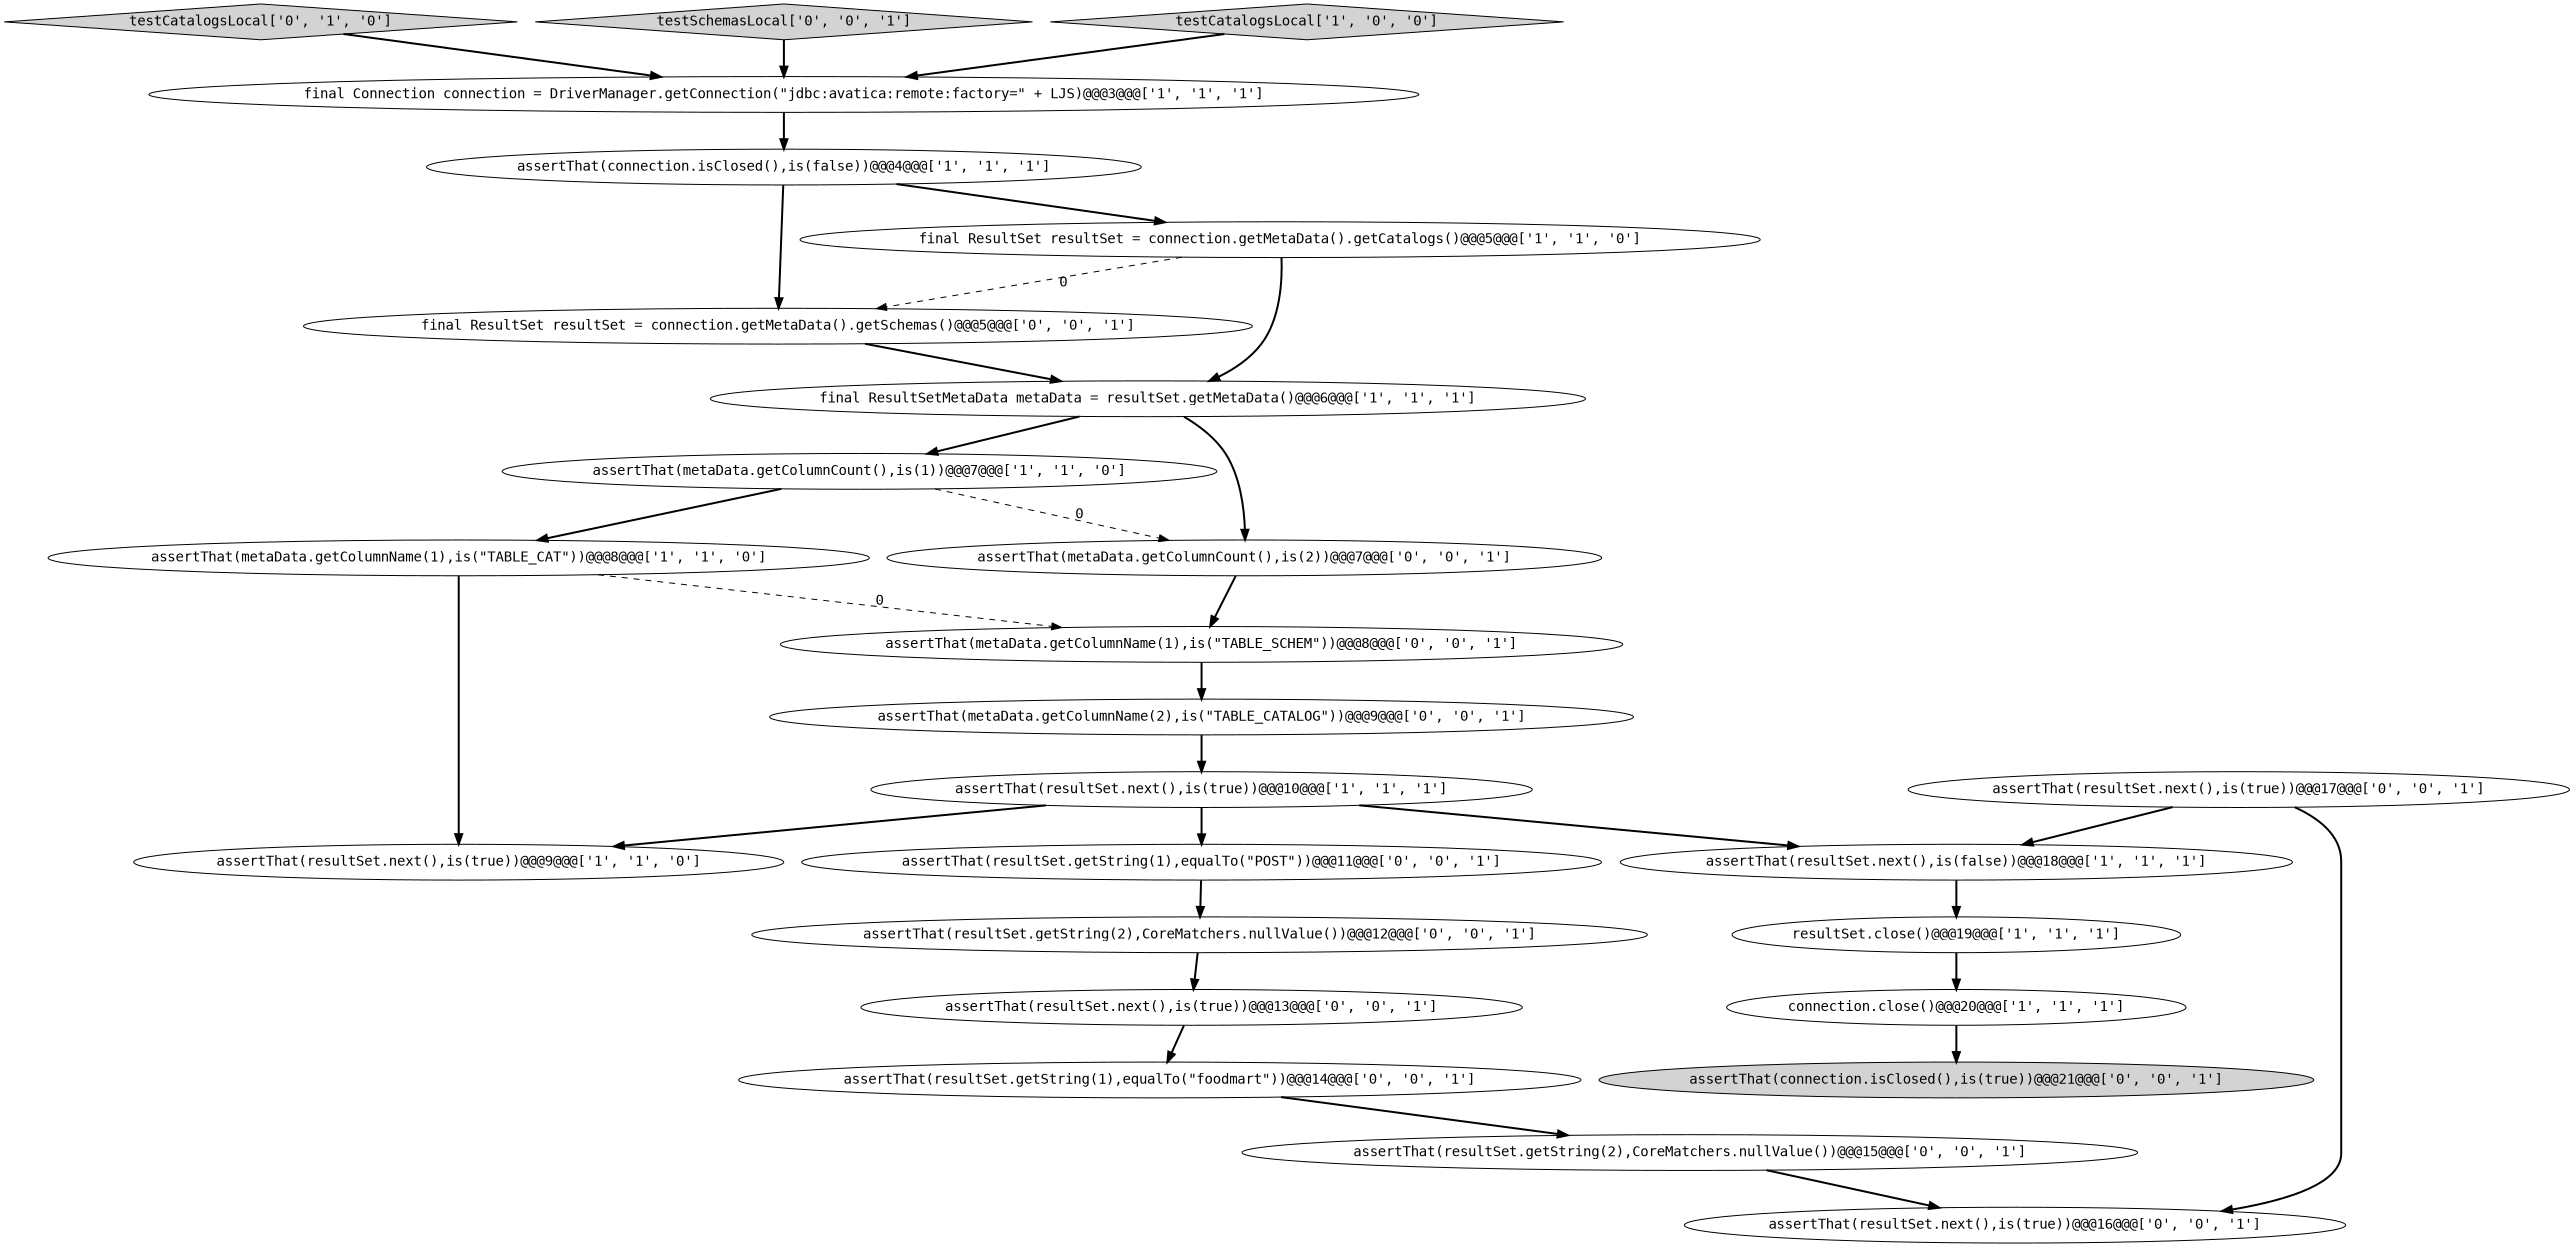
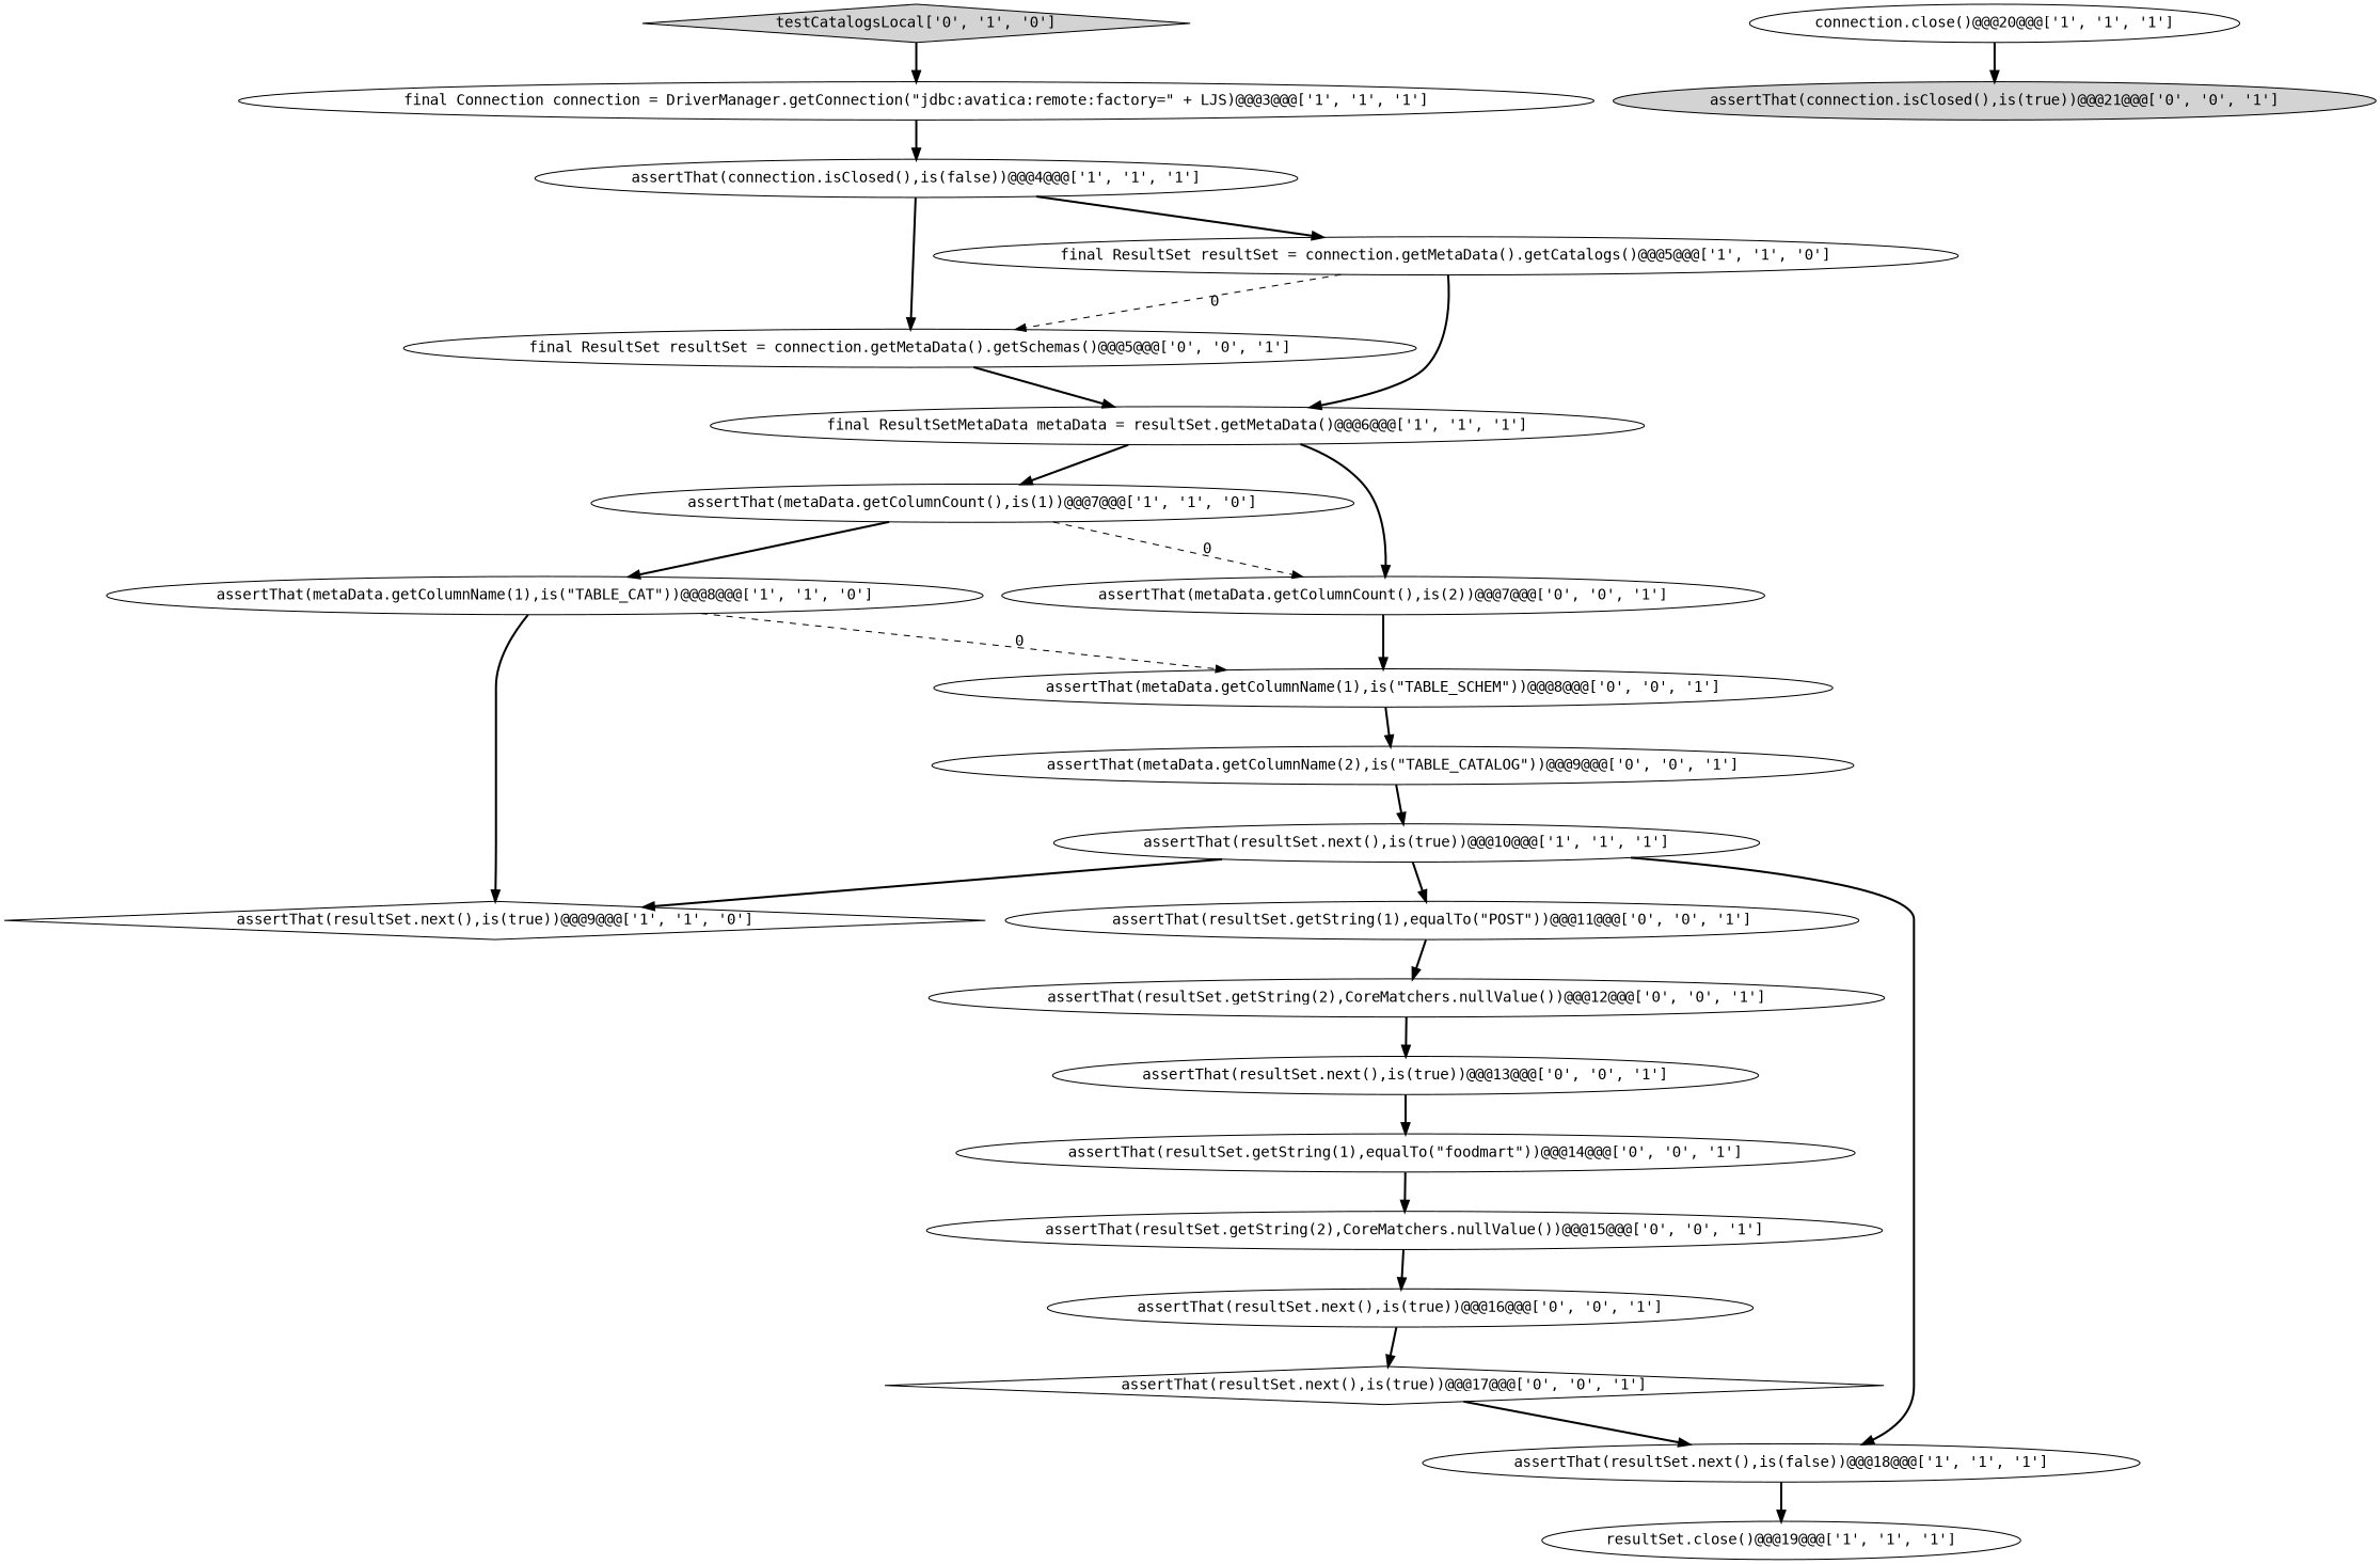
  digraph {
    fontname="DejaVu Sans Mono"
    node [fillcolor=white fontname="DejaVu Sans Mono" shape=ellipse style=filled]
    edge [fontname="DejaVu Sans Mono" style=bold]
    n1 [label="assertThat(metaData.getColumnName(1),is(\"TABLE_SCHEM\"))@@@8@@@['0', '0', '1']"]
    n2 [label="assertThat(metaData.getColumnName(2),is(\"TABLE_CATALOG\"))@@@9@@@['0', '0', '1']"]
    n3 [label="assertThat(resultSet.next(),is(true))@@@10@@@['1', '1', '1']"]
    n4 [label="connection.close()@@@20@@@['1', '1', '1']"]
    n5 [fillcolor=lightgray label="assertThat(connection.isClosed(),is(true))@@@21@@@['0', '0', '1']"]
    n6 [fillcolor=lightgray label="testCatalogsLocal['0', '1', '0']" shape=diamond]
    n7 [label="final Connection connection = DriverManager.getConnection(\"jdbc:avatica:remote:factory=\" + LJS)@@@3@@@['1', '1', '1']"]
    n8 [label="assertThat(connection.isClosed(),is(false))@@@4@@@['1', '1', '1']"]
    n9 [label="assertThat(metaData.getColumnName(1),is(\"TABLE_CAT\"))@@@8@@@['1', '1', '0']"]
-   n10 [label="assertThat(resultSet.next(),is(true))@@@9@@@['1', '1', '0']"]
+   n10 [label="assertThat(resultSet.next(),is(true))@@@9@@@['1', '1', '0']" shape=diamond]
    n11 [label="assertThat(resultSet.getString(1),equalTo(\"POST\"))@@@11@@@['0', '0', '1']"]
    n12 [label="assertThat(resultSet.getString(2),CoreMatchers.nullValue())@@@12@@@['0', '0', '1']"]
    n13 [label="assertThat(resultSet.next(),is(true))@@@13@@@['0', '0', '1']"]
    n14 [label="resultSet.close()@@@19@@@['1', '1', '1']"]
    n15 [label="assertThat(resultSet.next(),is(false))@@@18@@@['1', '1', '1']"]
    n16 [label="final ResultSetMetaData metaData = resultSet.getMetaData()@@@6@@@['1', '1', '1']"]
    n17 [label="assertThat(metaData.getColumnCount(),is(1))@@@7@@@['1', '1', '0']"]
    n18 [label="assertThat(metaData.getColumnCount(),is(2))@@@7@@@['0', '0', '1']"]
-   n19 [fillcolor=lightgray label="testSchemasLocal['0', '0', '1']" shape=diamond]
    n20 [label="final ResultSet resultSet = connection.getMetaData().getSchemas()@@@5@@@['0', '0', '1']"]
    n21 [label="final ResultSet resultSet = connection.getMetaData().getCatalogs()@@@5@@@['1', '1', '0']"]
    n22 [label="assertThat(resultSet.getString(1),equalTo(\"foodmart\"))@@@14@@@['0', '0', '1']"]
    n23 [label="assertThat(resultSet.getString(2),CoreMatchers.nullValue())@@@15@@@['0', '0', '1']"]
    n24 [label="assertThat(resultSet.next(),is(true))@@@16@@@['0', '0', '1']"]
-   n25 [label="assertThat(resultSet.next(),is(true))@@@17@@@['0', '0', '1']"]
-   n26 [fillcolor=lightgray label="testCatalogsLocal['1', '0', '0']" shape=diamond]
+   n25 [label="assertThat(resultSet.next(),is(true))@@@17@@@['0', '0', '1']" shape=diamond]
    n1 -> n2
    n2 -> n3
    n3 -> n10
    n3 -> n11
    n3 -> n15
    n4 -> n5
    n6 -> n7
    n7 -> n8
    n8 -> n20
    n8 -> n21
    n9 -> n1 [label=0 style=dashed]
    n9 -> n10
    n11 -> n12
    n12 -> n13
    n13 -> n22
-   n14 -> n4
    n15 -> n14
    n16 -> n17
    n16 -> n18
    n17 -> n9
    n17 -> n18 [label=0 style=dashed]
    n18 -> n1
-   n19 -> n7
    n20 -> n16
    n21 -> n16
    n21 -> n20 [label=0 style=dashed]
    n22 -> n23
    n23 -> n24
-   n25 -> n24
+   n24 -> n25
    n25 -> n15
-   n26 -> n7
  }
